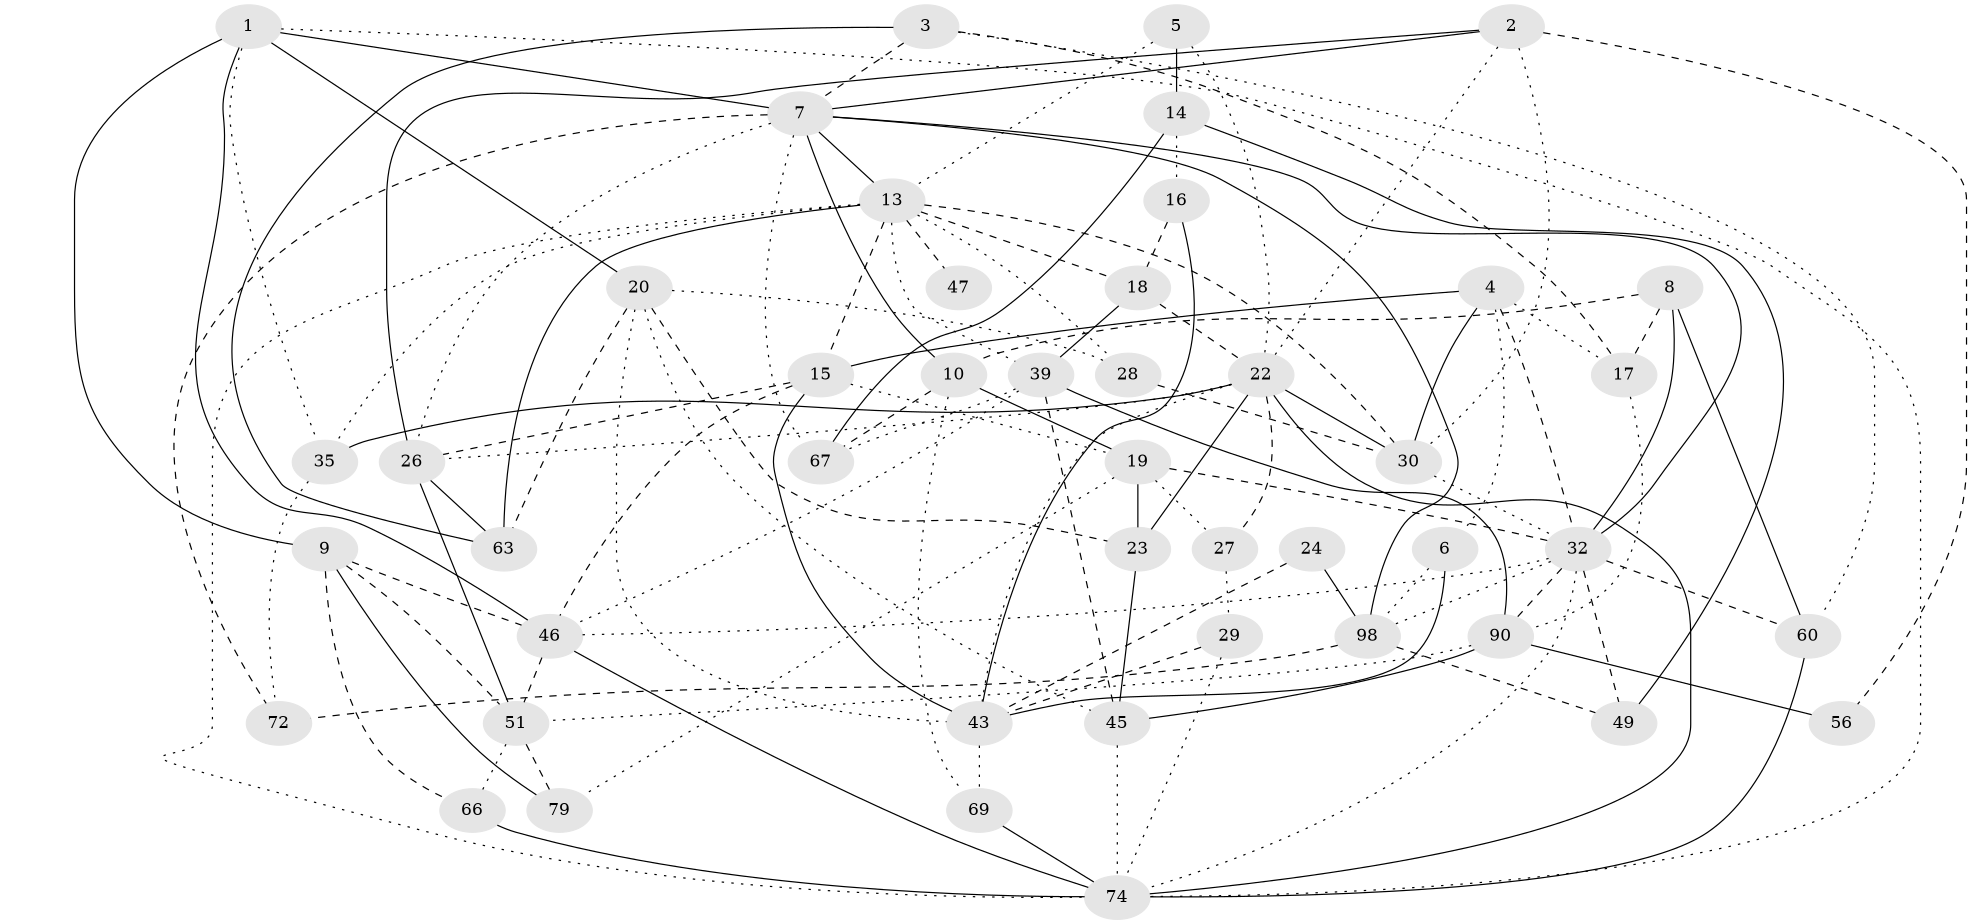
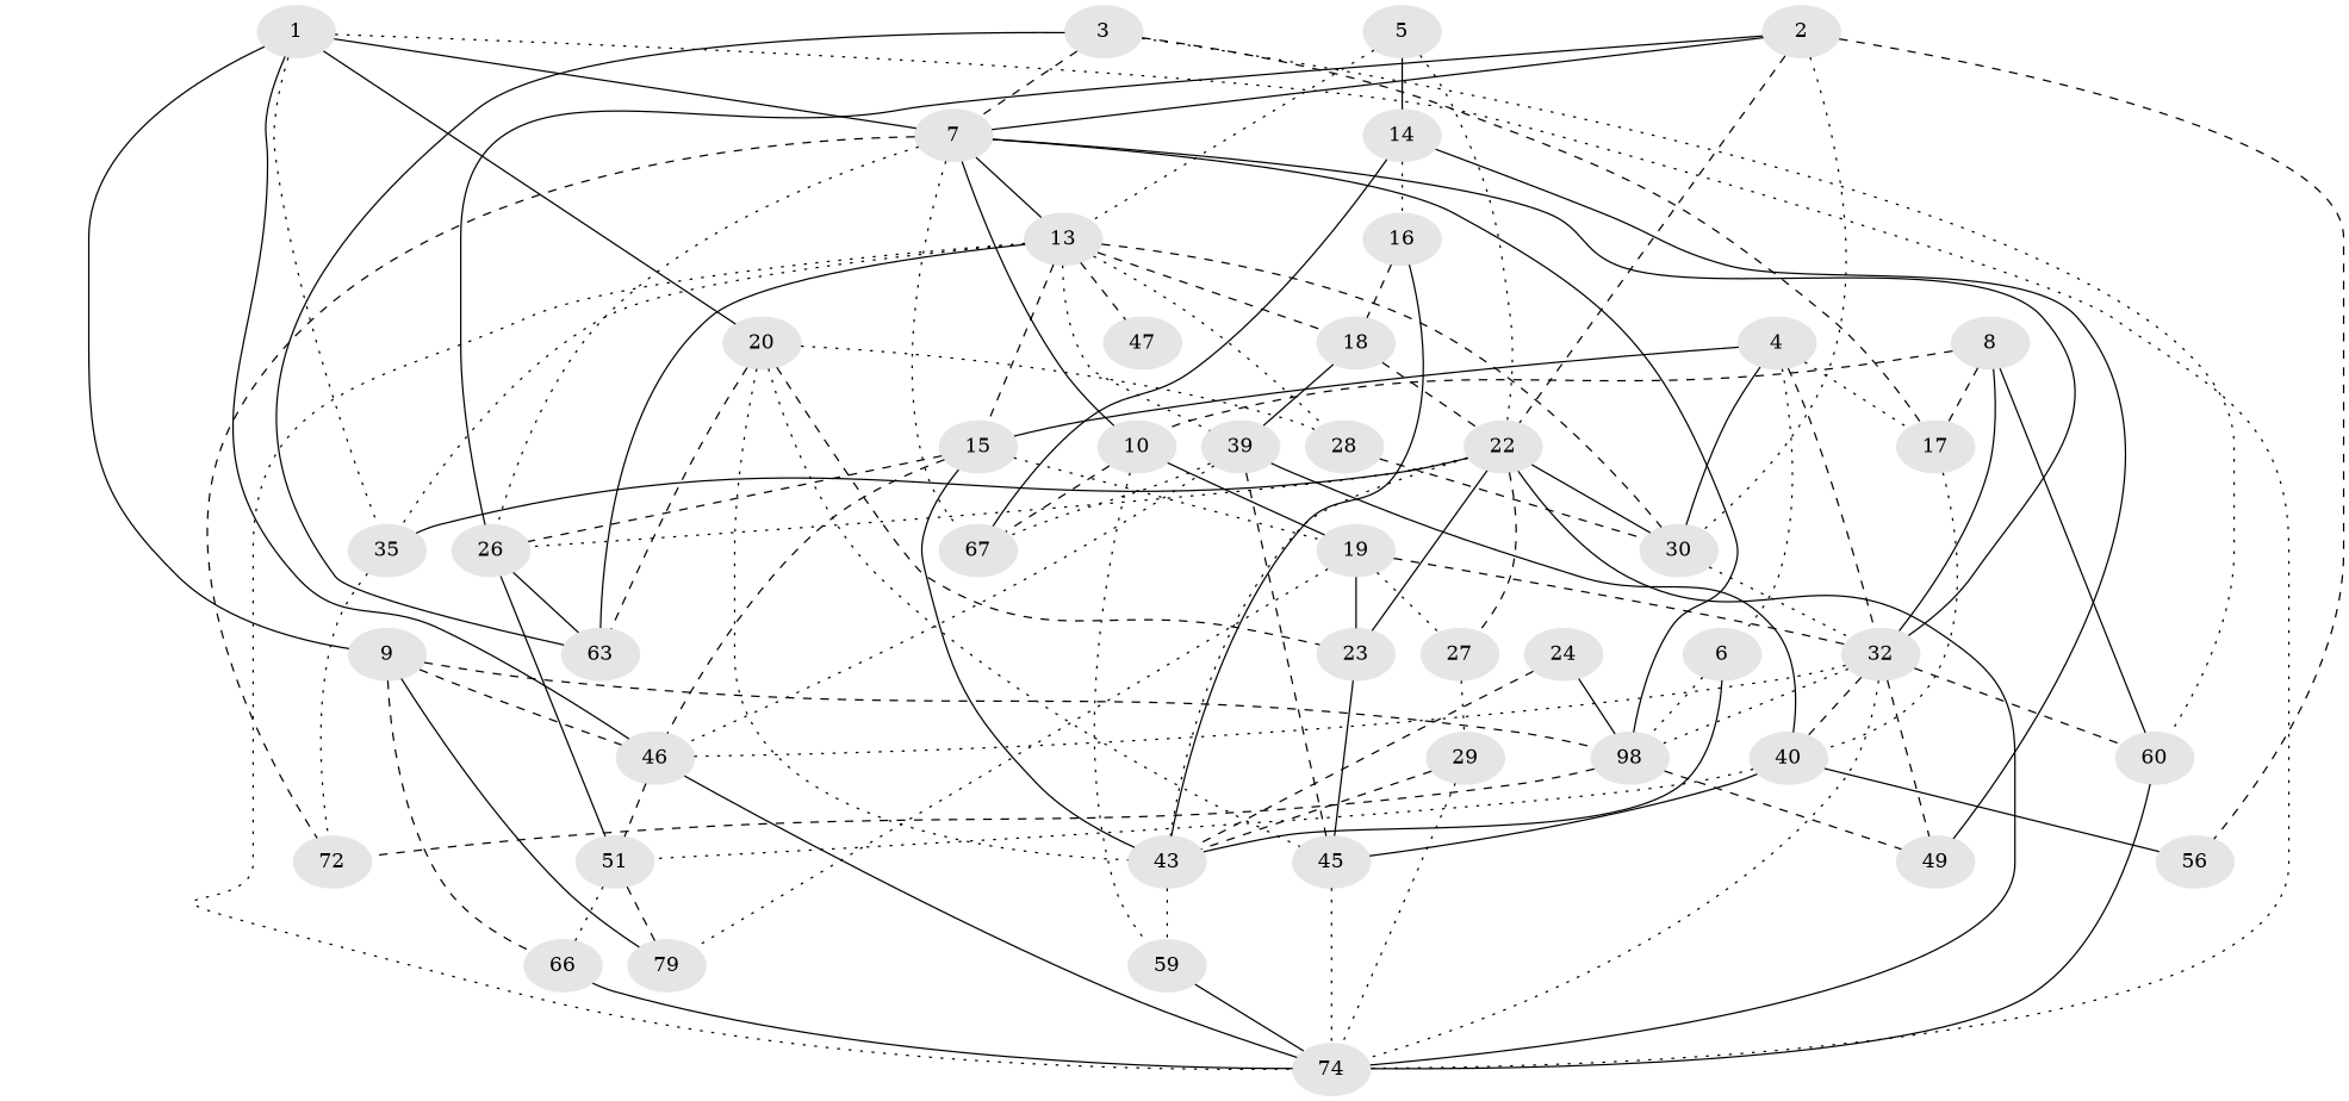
  graph {
    node [color=gray90 style=filled]
    edge [style=solid]
    1 [super="+31"]
    7 [super="+36"]
    9 [super="+68"]
    20 [super="+21"]
    35 [super="+37"]
    46 [super="+71"]
    74 [super="+76"]
    26 [super="+55"]
    32 [super="+44"]
    13 [super="+52"]
    n11 [label=98 super="+70"]
    10 [super="+11"]
    67
    72
    66
    79
    63
    43 [super="+62"]
    28
    23 [super="+33"]
    45 [super="+75"]
    51 [super="+57"]
    2 [super="+25"]
    22 [super="+64"]
    30
    56
    27 [super="+42"]
    3 [super="+58"]
    17
    60 [super="+69"]
-   40 [super="+73" label=90]
+   40 [super="+73"]
    4 [super="+50"]
    6 [super="+54"]
    15 [super="+34"]
    19 [super="+78"]
    49 [super="+77"]
    5 [super="+12"]
    14
    18
    39 [super="+48"]
    47
    16 [super="+53"]
-   59 [super="+61" label=69]
+   59 [super="+61"]
    8 [super="+41"]
    29
    24
    1 -- 7
    1 -- 9
    1 -- 20
    1 -- 35 [style=dotted]
    1 -- 46
    1 -- 74 [style=dotted]
    7 -- 26 [style=dotted]
    7 -- 32
    7 -- 13
    7 -- n11
    7 -- 10 [weight=2]
    7 -- 67 [style=dotted]
    7 -- 72 [style=dashed]
    9 -- 46 [style=dashed]
-   9 -- 51 [style=dashed]
+   9 -- n11 [style=dashed]
    9 -- 66 [style=dashed]
    9 -- 79
    20 -- 63 [style=dashed]
    20 -- 43 [style=dotted]
    20 -- 28 [style=dotted]
    20 -- 23 [style=dashed]
    20 -- 45 [style=dotted]
    35 -- 72 [style=dotted]
    46 -- 74
    46 -- 51 [style=dashed]
    26 -- 63
    26 -- 51
    32 -- 46 [style=dotted]
    32 -- 74 [style=dotted]
    32 -- n11 [style=dotted]
    32 -- 60 [style=dashed]
    32 -- 40 [style=dashed]
    32 -- 49 [style=dashed]
    13 -- 35 [style=dotted]
    13 -- 74 [style=dotted]
    13 -- 63
    13 -- 28 [style=dotted]
    13 -- 30 [style=dashed]
    13 -- 15 [style=dashed]
    13 -- 18 [style=dashed]
    13 -- 39 [style=dotted]
    13 -- 47 [style=dashed]
    n11 -- 72 [style=dashed]
    n11 -- 49 [style=dashed]
    10 -- 67 [style=dashed]
    10 -- 19
    10 -- 59 [style=dotted weight=2]
    66 -- 74
    43 -- 59 [style=dotted weight=2]
    28 -- 30 [style=dashed]
    23 -- 45
    45 -- 74 [style=dotted]
    51 -- 66 [style=dotted]
    51 -- 79 [style=dashed]
    2 -- 7
    2 -- 26
-   2 -- 22 [style=dotted]
+   2 -- 22 [style=dashed]
    2 -- 30 [style=dotted]
    2 -- 56 [style=dashed]
    22 -- 35
    22 -- 74
    22 -- 26 [style=dotted]
    22 -- 43 [style=dotted]
    22 -- 23
    22 -- 30
    22 -- 27 [style=dashed]
    30 -- 32 [style=dotted weight=2]
    27 -- 29 [style=dotted]
    3 -- 7 [style=dashed]
    3 -- 63
    3 -- 17 [style=dashed]
    3 -- 60 [style=dotted]
    17 -- 40 [style=dotted]
    60 -- 74
    40 -- 45
    40 -- 51 [style=dotted]
    40 -- 56
    4 -- 32 [style=dashed]
    4 -- 30
    4 -- 17 [style=dotted]
    4 -- 6 [style=dotted]
    4 -- 15
    6 -- n11 [style=dotted]
    6 -- 43
    15 -- 46 [style=dashed]
    15 -- 26 [style=dashed]
    15 -- 43
    15 -- 19 [style=dotted]
    19 -- 32 [style=dashed weight=2]
    19 -- 79 [style=dotted]
    19 -- 23
    19 -- 27 [style=dotted]
    5 -- 13 [style=dotted]
    5 -- 22 [style=dotted]
    5 -- 14
    14 -- 67
    14 -- 49
    14 -- 16 [style=dotted]
    18 -- 22 [style=dashed]
    18 -- 39
    39 -- 46 [style=dotted]
    39 -- 67 [style=dotted]
    39 -- 45 [style=dashed]
    39 -- 40
    16 -- 43
    16 -- 18 [style=dashed]
    59 -- 74 [weight=2]
    8 -- 32
    8 -- 10 [style=dashed]
    8 -- 17 [style=dashed]
    8 -- 60
    29 -- 74 [style=dotted]
    29 -- 43 [style=dashed]
    24 -- n11
    24 -- 43 [style=dashed]
  }
